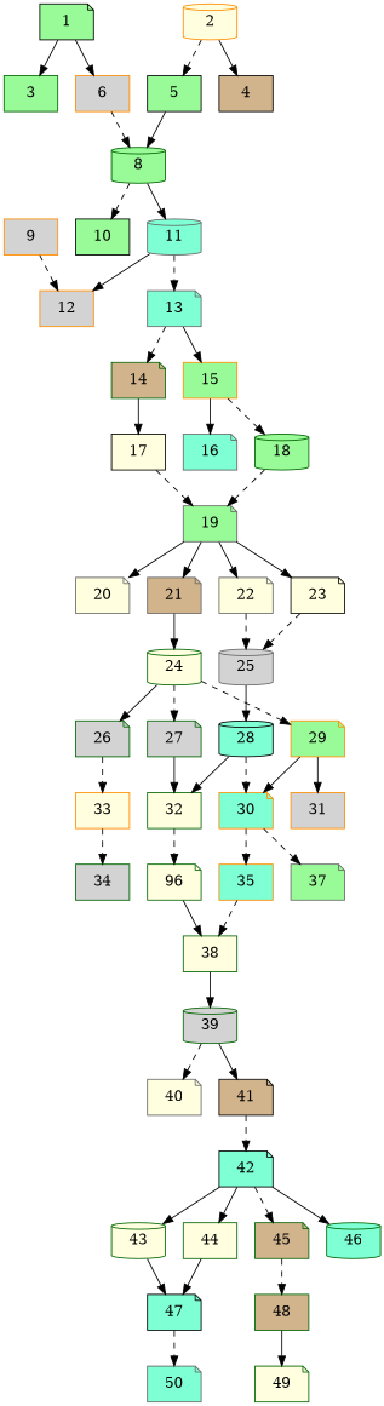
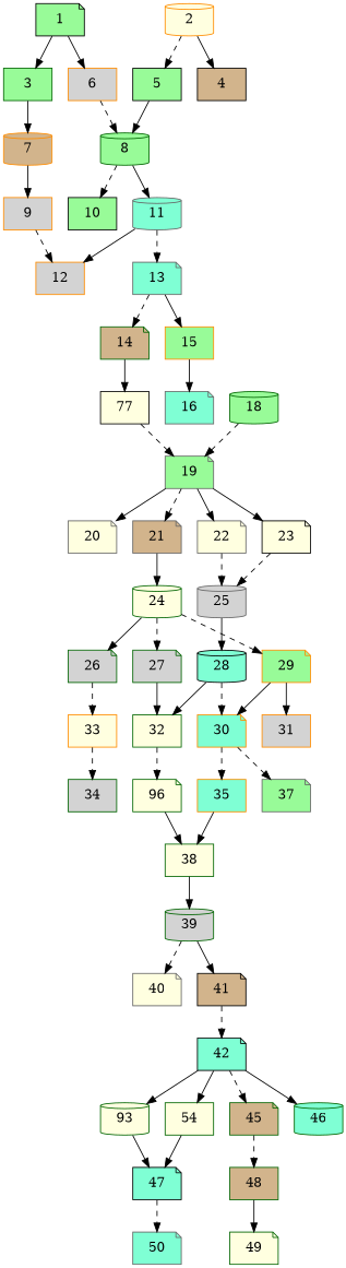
  digraph {
    node [alpha=0.09 color=darkgreen fillcolor=lightyellow shape=note style=filled]
    edge [style=solid]
    1 [alpha=0.03 color=black expect_size=35745792 fillcolor=palegreen]
    3 [alpha=0.12 expect_size=10296320 fillcolor=palegreen shape=box]
    6 [color=darkorange expect_size=11108352 fillcolor=lightgrey shape=box]
+   7 [alpha=0.14 color=darkorange expect_size=18071552 fillcolor=tan shape=cylinder]
    8 [alpha=0.12 expect_size=13405184 fillcolor=palegreen shape=cylinder]
    9 [alpha=0.16 color=darkorange expect_size=19158016 fillcolor=lightgrey shape=box]
    10 [alpha=0.02 color=black expect_size=21257216 fillcolor=palegreen shape=box]
    11 [alpha=0.06 color=gray40 expect_size=38216704 fillcolor=aquamarine shape=cylinder]
    2 [alpha=0.11 color=darkorange expect_size=31449088 shape=cylinder]
    4 [alpha=0.01 color=black expect_size=7576576 fillcolor=tan shape=box]
    5 [alpha=0.17 color=black expect_size=48178176 fillcolor=palegreen shape=box]
    12 [alpha=0.05 color=darkorange expect_size=44307456 fillcolor=lightgrey shape=box]
    13 [alpha=0.10 color=gray40 expect_size=22245376 fillcolor=aquamarine]
    14 [alpha=0.02 expect_size=50156544 fillcolor=tan]
    15 [alpha=0.00 color=darkorange expect_size=5954560 fillcolor=palegreen shape=box]
-   17 [alpha=0.05 color=black expect_size=21232640 shape=box]
+   17 [alpha=0.05 color=black expect_size=21232640 shape=box label=77]
    16 [alpha=0.03 color=gray40 expect_size=46738432 fillcolor=aquamarine]
    18 [alpha=0.07 expect_size=6878208 fillcolor=palegreen shape=cylinder]
    19 [color=gray40 expect_size=35239936 fillcolor=palegreen]
    20 [alpha=0.10 color=gray40 expect_size=25717760]
    21 [alpha=0.04 color=gray40 expect_size=31380480 fillcolor=tan]
    22 [alpha=0.08 color=gray40 expect_size=46089216]
    23 [alpha=0.16 color=black expect_size=11286528]
    24 [alpha=0.04 expect_size=35397632 shape=cylinder]
    25 [alpha=0.10 color=gray40 expect_size=41012224 fillcolor=lightgrey shape=cylinder]
    26 [alpha=0.19 expect_size=41500672 fillcolor=lightgrey]
    27 [alpha=0.13 expect_size=49220608 fillcolor=lightgrey]
    29 [alpha=0.14 color=darkorange expect_size=29470720 fillcolor=palegreen]
    28 [alpha=0.11 color=black expect_size=13948928 fillcolor=aquamarine shape=cylinder]
    33 [alpha=0.18 color=darkorange expect_size=6870016 shape=box]
    32 [alpha=0.10 expect_size=34045952 shape=box]
    30 [alpha=0.05 color=darkorange expect_size=50109440 fillcolor=aquamarine]
    31 [color=darkorange expect_size=25738240 fillcolor=lightgrey shape=box]
    34 [alpha=0.05 expect_size=43633664 fillcolor=lightgrey shape=box]
    n35 [alpha=0.17 expect_size=28623872 label=96]
    35 [alpha=0.12 color=darkorange expect_size=52301824 fillcolor=aquamarine shape=box]
    37 [color=gray40 expect_size=25650176 fillcolor=palegreen]
    38 [alpha=0.02 expect_size=9024512 shape=box]
    39 [alpha=0.07 expect_size=34095104 fillcolor=lightgrey shape=cylinder]
    40 [alpha=0.01 color=gray40 expect_size=20405248]
    41 [alpha=0.06 color=black expect_size=31156224 fillcolor=tan]
    42 [alpha=0.08 color=black expect_size=52134912 fillcolor=aquamarine]
-   43 [alpha=0.13 expect_size=28035072 shape=cylinder]
-   44 [alpha=0.11 expect_size=23046144 shape=box]
+   43 [alpha=0.13 expect_size=28035072 shape=cylinder label=93]
+   44 [alpha=0.11 expect_size=23046144 shape=box label=54]
    45 [alpha=0.03 expect_size=34895872 fillcolor=tan]
    46 [alpha=0.12 expect_size=17111040 fillcolor=aquamarine shape=cylinder]
    47 [alpha=0.18 color=black expect_size=11188224 fillcolor=aquamarine]
    48 [expect_size=33115136 fillcolor=tan shape=box]
    50 [color=gray40 expect_size=6688768 fillcolor=aquamarine]
    49 [alpha=0.10 expect_size=37345280]
    1 -> 3
    1 -> 6
+   3 -> 7
    6 -> 8 [style=dashed]
+   7 -> 9
    8 -> 10 [style=dashed]
    8 -> 11
    9 -> 12 [style=dashed]
    11 -> 12
    11 -> 13 [style=dashed]
    2 -> 4
    2 -> 5 [style=dashed]
    5 -> 8
    13 -> 14 [style=dashed]
    13 -> 15
    14 -> 17
    15 -> 16
-   15 -> 18 [style=dashed]
    17 -> 19 [style=dashed]
    18 -> 19 [style=dashed]
    19 -> 20
-   19 -> 21
+   19 -> 21 [style=dashed]
    19 -> 22
    19 -> 23
    21 -> 24
    22 -> 25 [style=dashed]
    23 -> 25 [style=dashed]
    24 -> 26
    24 -> 27 [style=dashed]
    24 -> 29 [style=dashed]
    25 -> 28
    26 -> 33 [style=dashed]
    27 -> 32
    29 -> 30
    29 -> 31
    28 -> 32
    28 -> 30 [style=dashed]
    33 -> 34 [style=dashed]
    32 -> n35 [style=dashed]
    30 -> 35 [style=dashed]
    30 -> 37 [style=dashed]
    n35 -> 38
-   35 -> 38 [style=dashed]
+   35 -> 38
    38 -> 39
    39 -> 40 [style=dashed]
    39 -> 41
    41 -> 42 [style=dashed]
    42 -> 43
    42 -> 44
    42 -> 45 [style=dashed]
    42 -> 46
    43 -> 47
    44 -> 47
    45 -> 48 [style=dashed]
    47 -> 50 [style=dashed]
    48 -> 49
  }
